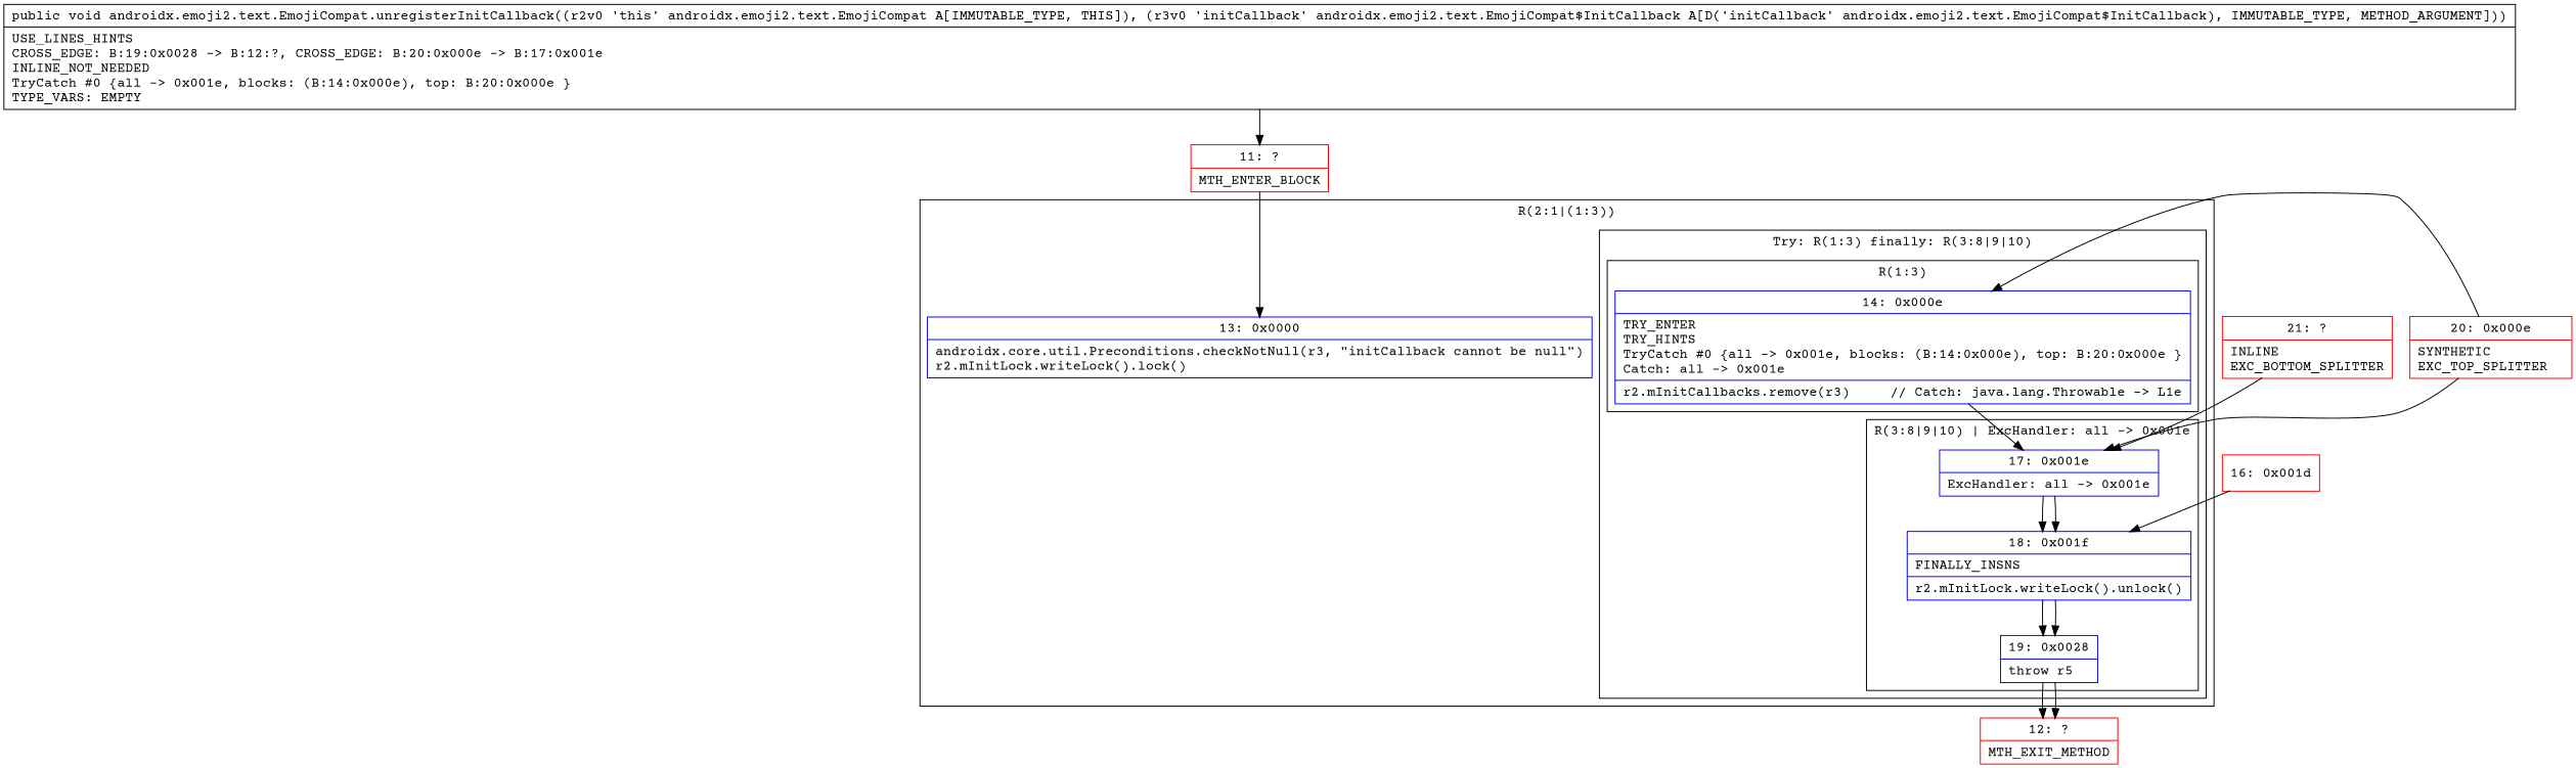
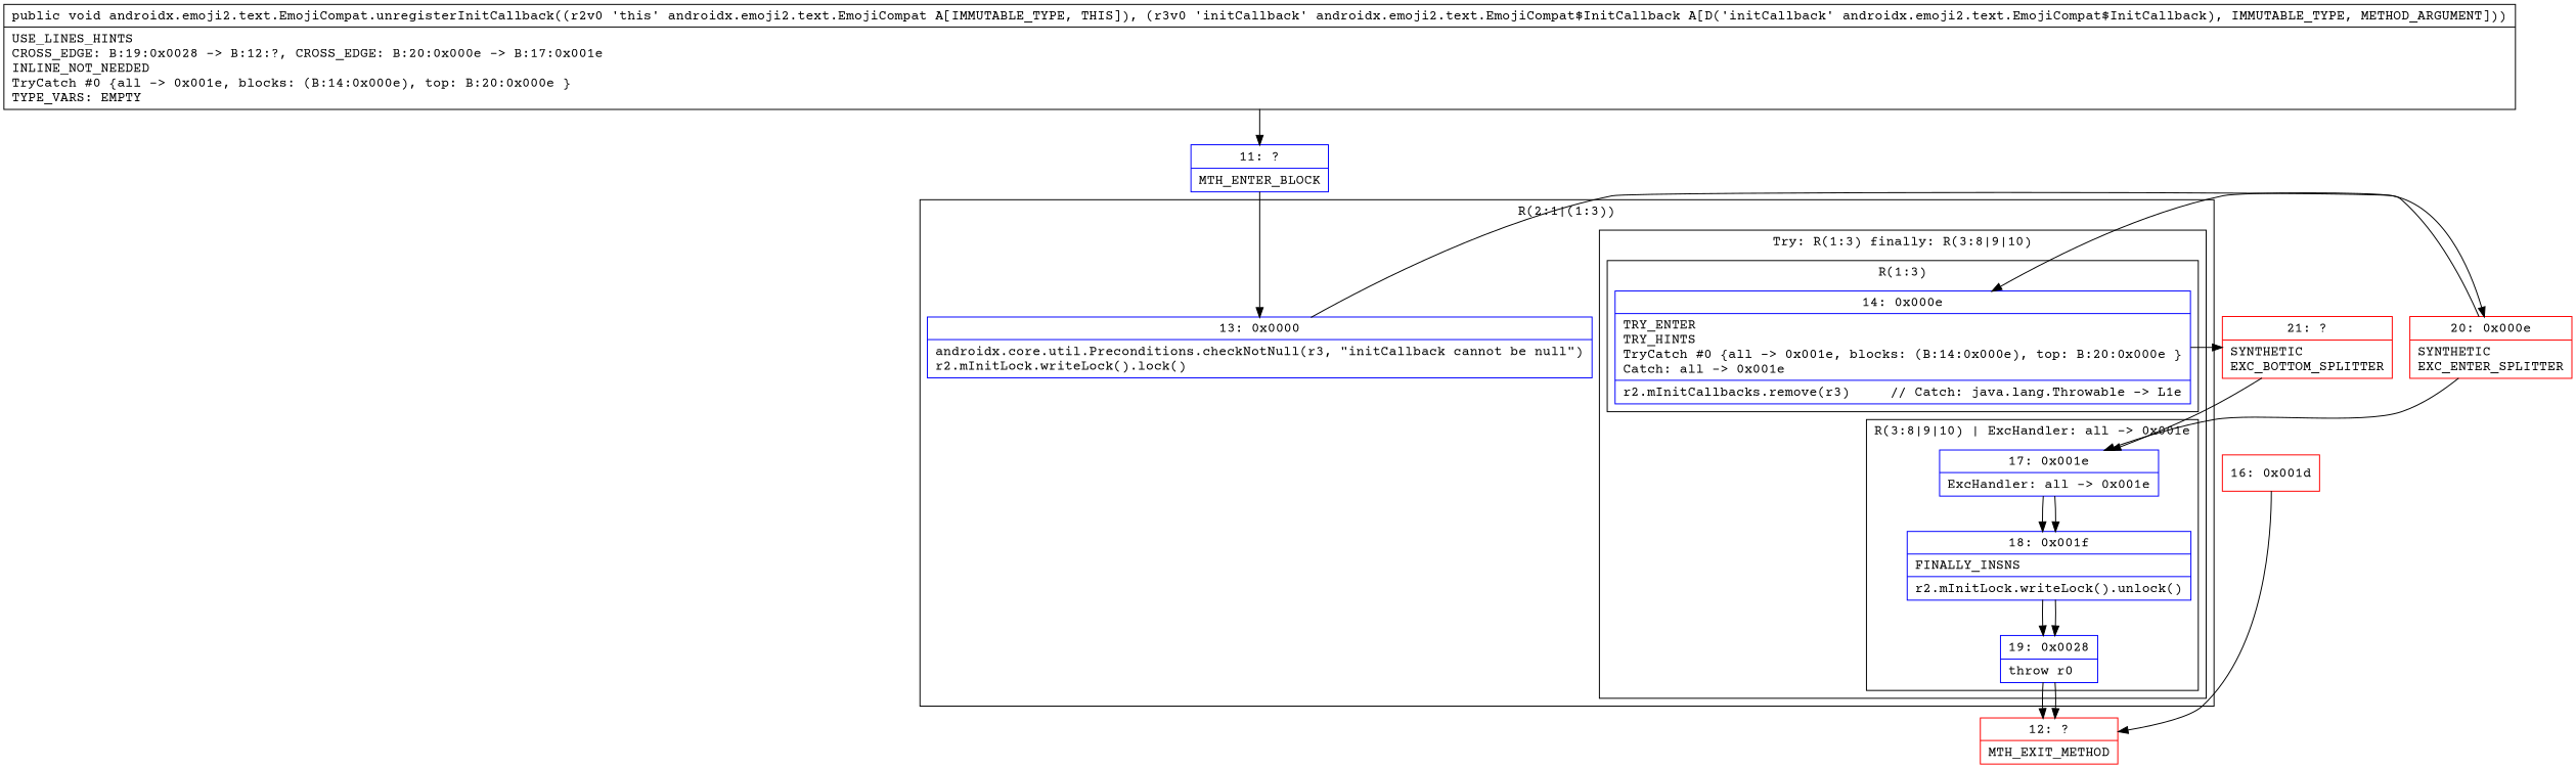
  digraph {
    fontname="Courier Prime"
    node [color=blue fontname="Courier Prime" shape=record]
    edge [fontname="Courier Prime"]
    n1 [label="{14\:\ 0x000e|TRY_ENTER\lTRY_HINTS\lTryCatch #0 \{all \-\> 0x001e, blocks: (B:14:0x000e), top: B:20:0x000e \}\lCatch: all \-\> 0x001e\l|r2.mInitCallbacks.remove(r3)     \/\/ Catch: java.lang.Throwable \-\> L1e\l}"]
    n2 [label="{17\:\ 0x001e|ExcHandler: all \-\> 0x001e\l}"]
    n3 [label="{18\:\ 0x001f|FINALLY_INSNS\l|r2.mInitLock.writeLock().unlock()\l}"]
-   n4 [label="{19\:\ 0x0028|throw r5\l}"]
+   n4 [label="{19\:\ 0x0028|throw r0\l}"]
    n5 [label="{13\:\ 0x0000|androidx.core.util.Preconditions.checkNotNull(r3, \"initCallback cannot be null\")\lr2.mInitLock.writeLock().lock()\l}"]
-   n6 [color=red label="{21\:\ ?|INLINE\lEXC_BOTTOM_SPLITTER\l}"]
+   n6 [color=red label="{21\:\ ?|SYNTHETIC\lEXC_BOTTOM_SPLITTER\l}"]
    n7 [color=red label="{12\:\ ?|MTH_EXIT_METHOD\l}"]
-   n8 [color=red label="{20\:\ 0x000e|SYNTHETIC\lEXC_TOP_SPLITTER\l}"]
-   n9 [color=red label="{11\:\ ?|MTH_ENTER_BLOCK\l}"]
+   n8 [color=red label="{20\:\ 0x000e|SYNTHETIC\lEXC_ENTER_SPLITTER\l}"]
+   n9 [label="{11\:\ ?|MTH_ENTER_BLOCK\l}"]
    n10 [color=red label="{16\:\ 0x001d}"]
    n11 [label="{public void androidx.emoji2.text.EmojiCompat.unregisterInitCallback((r2v0 'this' androidx.emoji2.text.EmojiCompat A[IMMUTABLE_TYPE, THIS]), (r3v0 'initCallback' androidx.emoji2.text.EmojiCompat$InitCallback A[D('initCallback' androidx.emoji2.text.EmojiCompat$InitCallback), IMMUTABLE_TYPE, METHOD_ARGUMENT]))  | USE_LINES_HINTS\lCROSS_EDGE: B:19:0x0028 \-\> B:12:?, CROSS_EDGE: B:20:0x000e \-\> B:17:0x001e\lINLINE_NOT_NEEDED\lTryCatch #0 \{all \-\> 0x001e, blocks: (B:14:0x000e), top: B:20:0x000e \}\lTYPE_VARS: EMPTY\l}" color=""]
    subgraph cluster_1 {
      label="R(2:1|(1:3))"
      n5
      subgraph cluster_2 {
        label="Try: R(1:3) finally: R(3:8|9|10)"
        subgraph cluster_3 {
          label="R(1:3)"
          n1
        }
        subgraph cluster_4 {
          label="R(3:8|9|10) | ExcHandler: all \-\> 0x001e\l"
          n2
          n3
          n4
        }
      }
    }
    subgraph cluster_5 {
      label="R(3:8|9|10) | ExcHandler: all \-\> 0x001e\l"
    }
-   n1 -> n2
+   n1 -> n6
    n2 -> n3
    n2 -> n3
    n3 -> n4
    n3 -> n4
    n4 -> n7
    n4 -> n7
+   n5 -> n8
    n6 -> n2
    n8 -> n1
    n8 -> n2
    n9 -> n5
-   n10 -> n3
+   n10 -> n7
    n11 -> n9
  }
